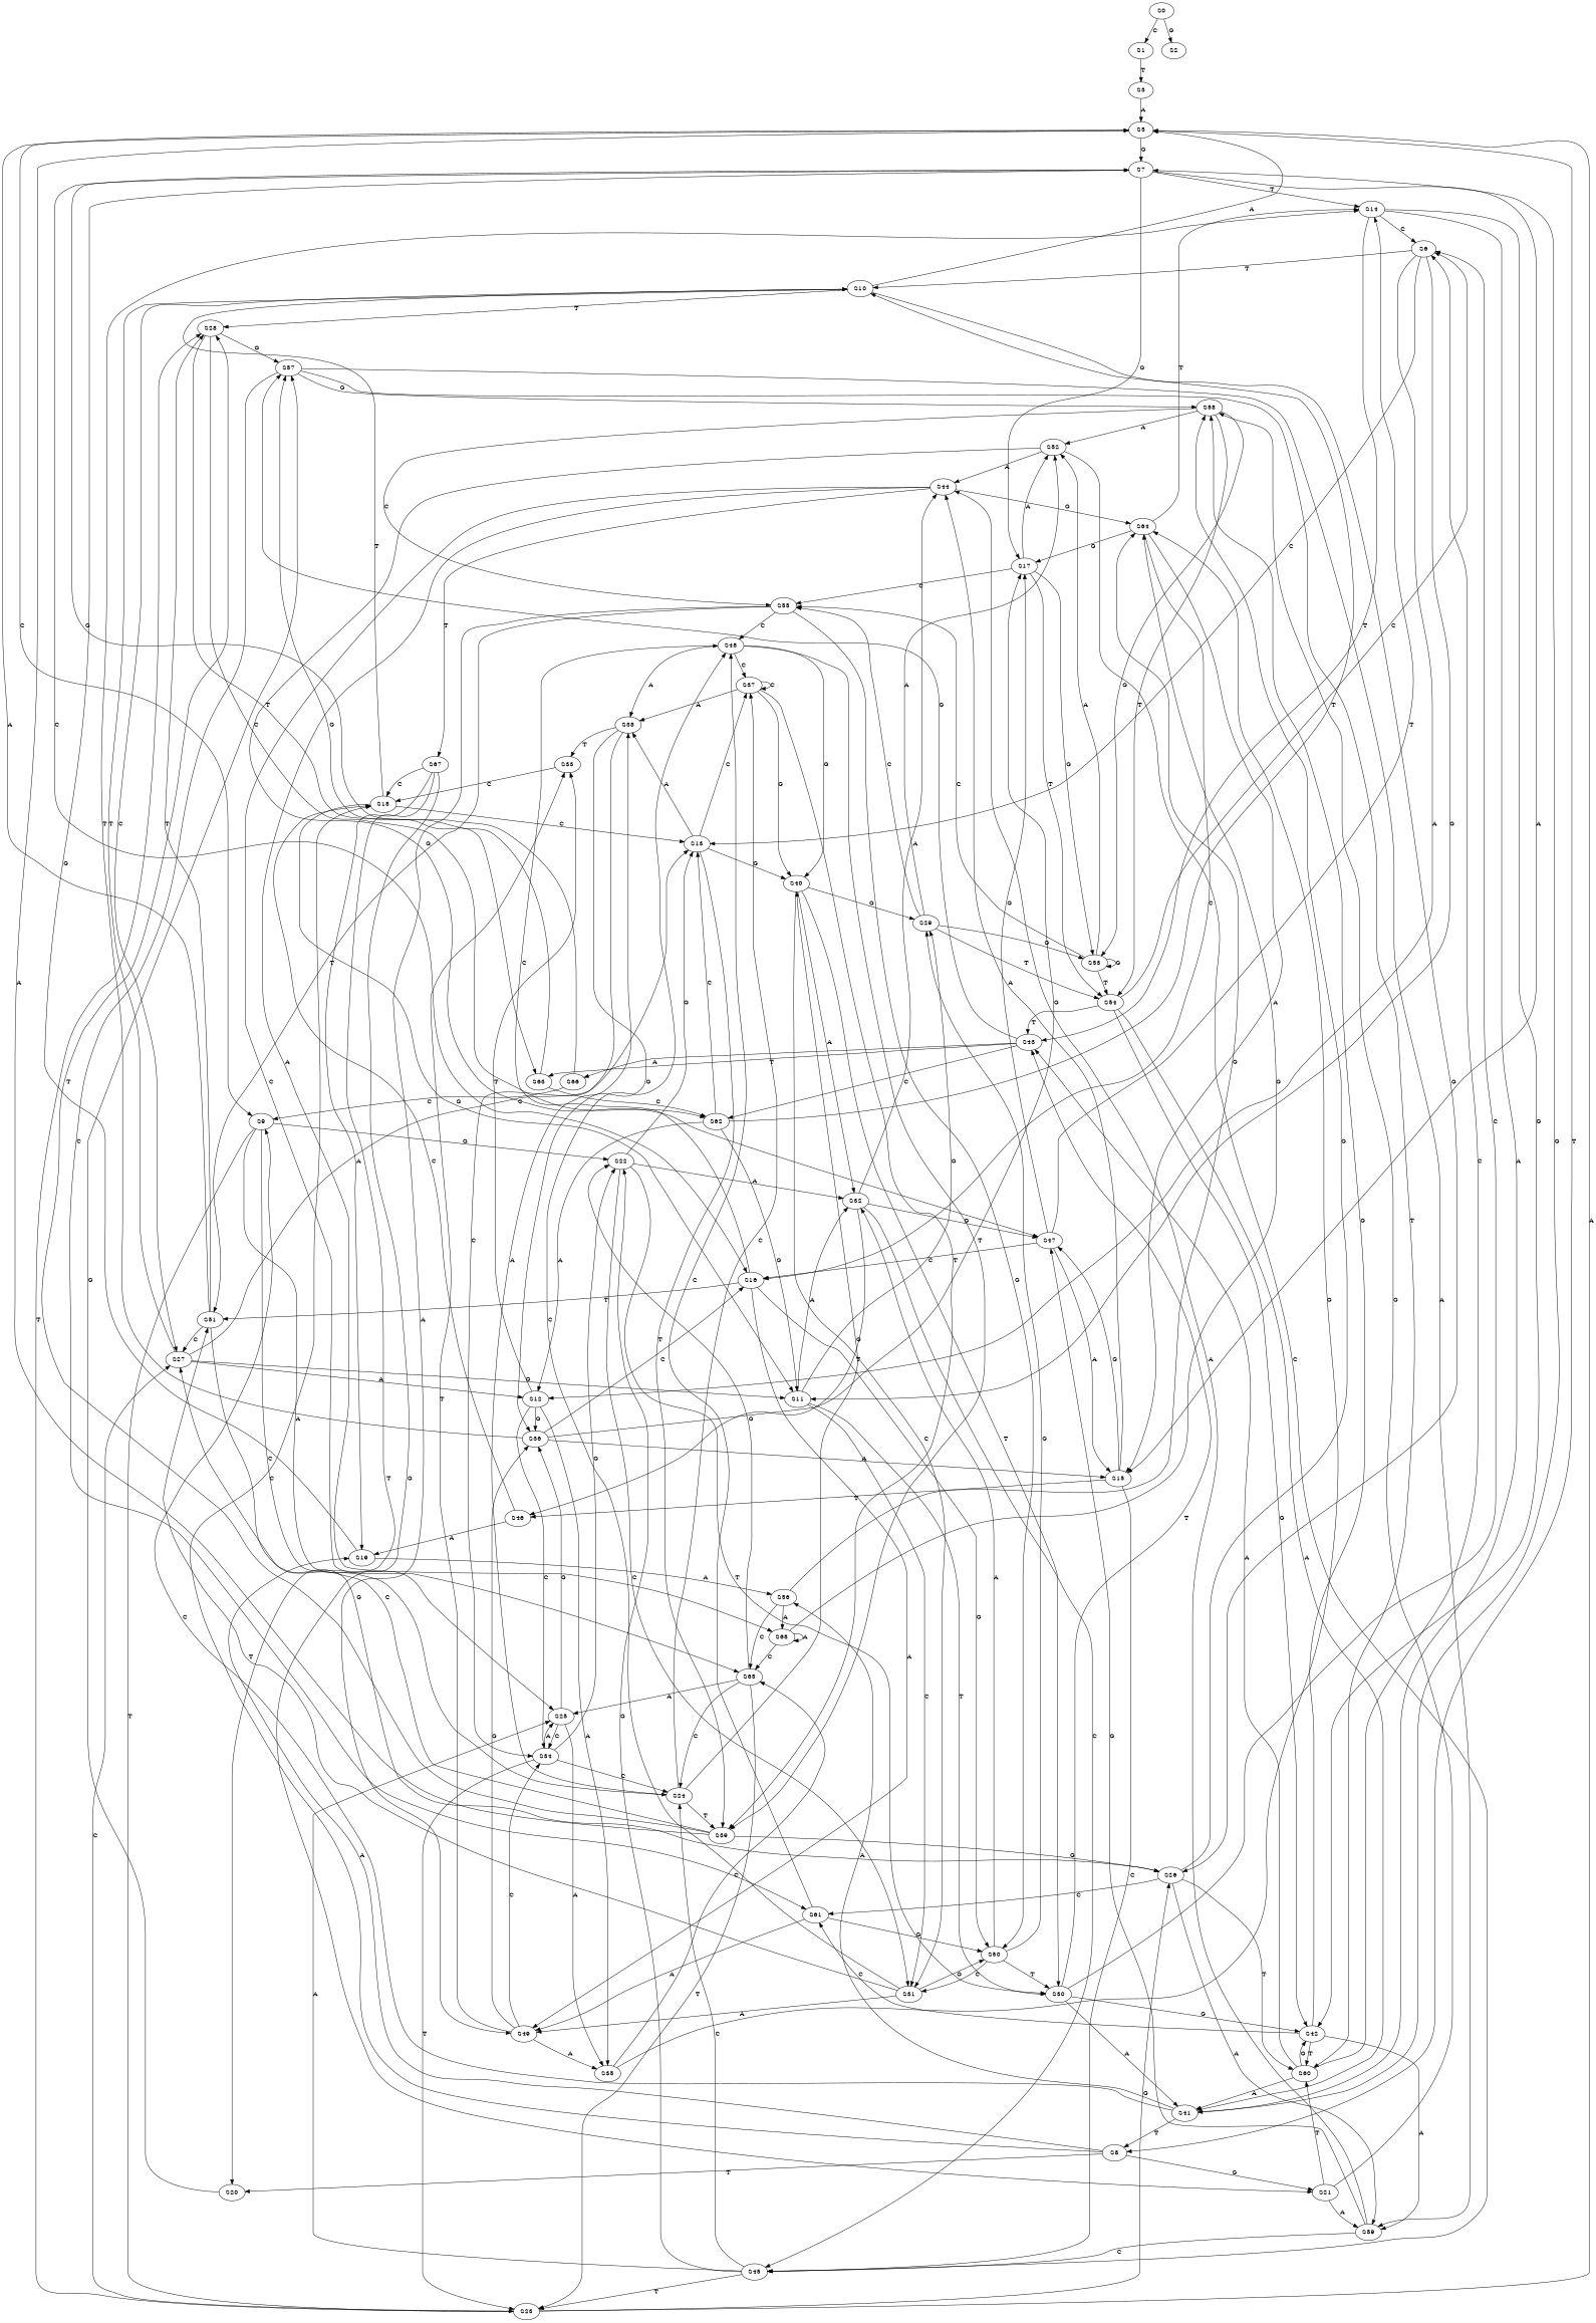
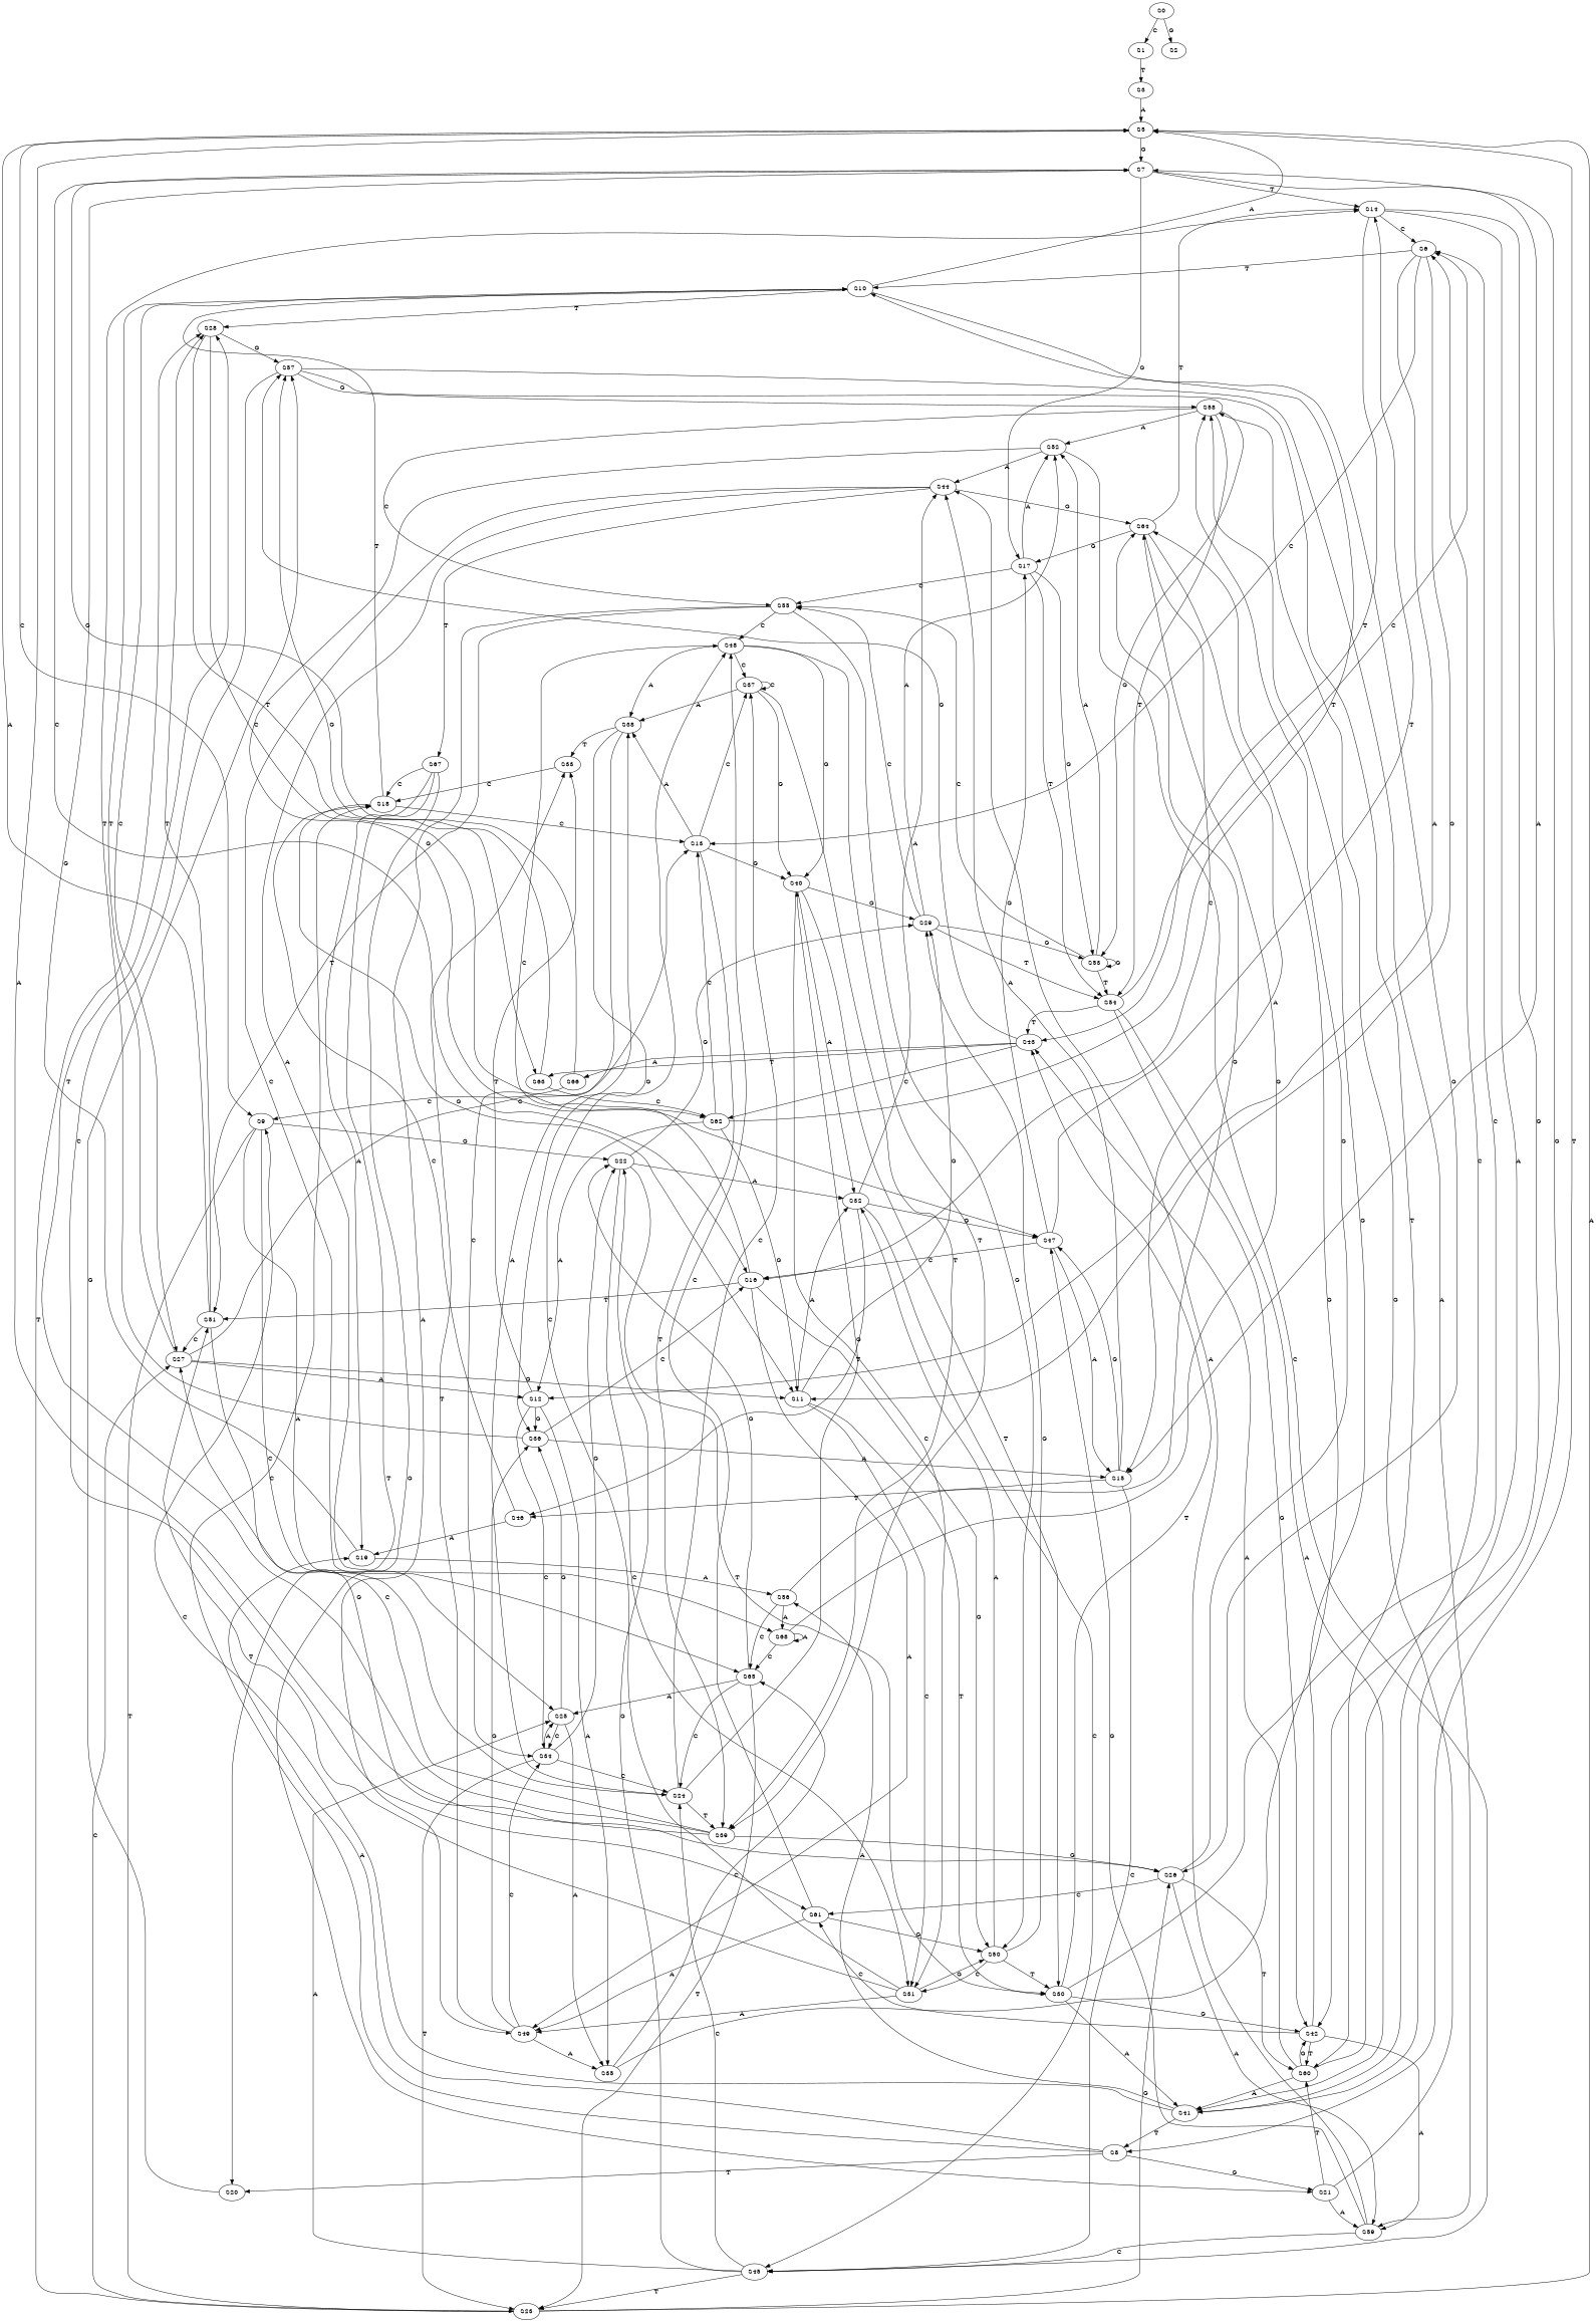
  strict digraph {
    S0
    S1
    S2
    S3
    S5
    S7
    S8
    S9
    S6
    S10
    S11
    S12
    S13
    S14
    S15
    S16
    S17
    S18
    S19
    S20
    S21
    S22
    S23
    S24
    S25
    S26
    S27
    S28
    S29
    S30
    S31
    S32
    S33
    S34
    S35
    S36
    S37
    S38
    S39
    S40
    S41
    S42
    S43
    S44
    S45
    S46
    S47
    S48
    S49
    S50
    S51
    S52
    S53
    S54
    S55
    S56
    S57
    S58
    S59
    S60
    S61
    S62
    S63
    S64
    S65
    S66
    S67
    S68
    S0 -> S1 [label=C]
    S0 -> S2 [label=G]
    S1 -> S3 [label=T]
    S3 -> S5 [label=A]
    S5 -> S7 [label=G]
    S5 -> S8 [label=T]
    S5 -> S9 [label=C]
    S7 -> S14 [label=T]
    S7 -> S15 [label=A]
    S7 -> S16 [label=C]
    S7 -> S17 [label=G]
    S8 -> S18 [label=C]
    S8 -> S19 [label=A]
    S8 -> S20 [label=T]
    S8 -> S21 [label=G]
    S9 -> S22 [label=G]
    S9 -> S23 [label=T]
    S9 -> S24 [label=C]
    S9 -> S25 [label=A]
    S6 -> S10 [label=T]
    S6 -> S11 [label=G]
    S6 -> S12 [label=A]
    S6 -> S13 [label=C]
    S10 -> S5 [label=A]
    S10 -> S26 [label=G]
    S10 -> S27 [label=C]
    S10 -> S28 [label=T]
    S11 -> S29 [label=G]
    S11 -> S30 [label=T]
    S11 -> S31 [label=C]
    S11 -> S32 [label=A]
    S12 -> S33 [label=T]
    S12 -> S34 [label=C]
    S12 -> S35 [label=A]
    S12 -> S36 [label=G]
    S13 -> S37 [label=C]
    S13 -> S38 [label=A]
    S13 -> S39 [label=T]
    S13 -> S40 [label=G]
    S14 -> S6 [label=C]
    S14 -> S41 [label=A]
    S14 -> S42 [label=G]
    S14 -> S43 [label=T]
    S15 -> S44 [label=A]
    S15 -> S45 [label=C]
    S15 -> S46 [label=T]
    S15 -> S47 [label=G]
    S16 -> S48 [label=C]
    S16 -> S49 [label=A]
    S16 -> S50 [label=G]
    S16 -> S51 [label=T]
    S17 -> S52 [label=A]
    S17 -> S53 [label=G]
    S17 -> S54 [label=T]
    S17 -> S55 [label=C]
    S18 -> S10 [label=T]
    S18 -> S11 [label=G]
    S18 -> S13 [label=C]
    S19 -> S7 [label=G]
    S19 -> S56 [label=A]
    S20 -> S57 [label=G]
    S21 -> S58 [label=G]
    S21 -> S59 [label=A]
    S21 -> S60 [label=T]
-   S22 -> S13 [label=G]
+   S22 -> S29 [label=G]
    S22 -> S30 [label=T]
    S22 -> S31 [label=C]
    S22 -> S32 [label=A]
    S23 -> S5 [label=A]
    S23 -> S26 [label=G]
    S23 -> S27 [label=C]
    S23 -> S28 [label=T]
    S24 -> S37 [label=C]
    S24 -> S38 [label=A]
    S24 -> S39 [label=T]
    S24 -> S40 [label=G]
    S25 -> S34 [label=C]
    S25 -> S35 [label=A]
    S25 -> S36 [label=G]
    S26 -> S58 [label=G]
    S26 -> S59 [label=A]
    S26 -> S60 [label=T]
    S26 -> S61 [label=C]
    S27 -> S10 [label=T]
    S27 -> S11 [label=G]
    S27 -> S12 [label=A]
    S27 -> S13 [label=C]
    S28 -> S57 [label=G]
    S28 -> S62 [label=C]
    S28 -> S63 [label=T]
    S29 -> S52 [label=A]
    S29 -> S53 [label=G]
    S29 -> S54 [label=T]
    S29 -> S55 [label=C]
    S30 -> S6 [label=C]
    S30 -> S41 [label=A]
    S30 -> S42 [label=G]
    S30 -> S43 [label=T]
    S31 -> S48 [label=C]
    S31 -> S49 [label=A]
    S31 -> S50 [label=G]
    S31 -> S51 [label=T]
    S32 -> S44 [label=A]
    S32 -> S45 [label=C]
    S32 -> S46 [label=T]
    S32 -> S47 [label=G]
    S33 -> S18 [label=C]
    S34 -> S22 [label=G]
    S34 -> S23 [label=T]
    S34 -> S24 [label=C]
    S34 -> S25 [label=A]
    S35 -> S64 [label=G]
    S35 -> S65 [label=C]
    S36 -> S14 [label=T]
    S36 -> S15 [label=A]
    S36 -> S16 [label=C]
-   S36 -> S17 [label=G]
    S37 -> S37 [label=C]
    S37 -> S38 [label=A]
    S37 -> S39 [label=T]
    S37 -> S40 [label=G]
    S38 -> S33 [label=T]
    S38 -> S34 [label=C]
    S38 -> S36 [label=G]
    S39 -> S5 [label=A]
    S39 -> S26 [label=G]
    S39 -> S27 [label=C]
    S39 -> S28 [label=T]
    S40 -> S29 [label=G]
    S40 -> S30 [label=T]
    S40 -> S31 [label=C]
    S40 -> S32 [label=A]
    S41 -> S7 [label=G]
    S41 -> S8 [label=T]
    S41 -> S9 [label=C]
    S41 -> S56 [label=A]
    S42 -> S58 [label=G]
    S42 -> S59 [label=A]
    S42 -> S60 [label=T]
    S42 -> S61 [label=C]
    S43 -> S57 [label=G]
    S43 -> S62 [label=C]
    S43 -> S63 [label=T]
    S43 -> S66 [label=A]
    S44 -> S64 [label=G]
    S44 -> S65 [label=C]
    S44 -> S67 [label=T]
    S44 -> S68 [label=A]
    S45 -> S22 [label=G]
    S45 -> S23 [label=T]
    S45 -> S24 [label=C]
    S45 -> S25 [label=A]
    S46 -> S18 [label=C]
    S46 -> S19 [label=A]
    S47 -> S14 [label=T]
    S47 -> S15 [label=A]
    S47 -> S16 [label=C]
    S47 -> S17 [label=G]
    S48 -> S37 [label=C]
    S48 -> S38 [label=A]
    S48 -> S39 [label=T]
    S48 -> S40 [label=G]
    S49 -> S33 [label=T]
    S49 -> S34 [label=C]
    S49 -> S35 [label=A]
    S49 -> S36 [label=G]
    S50 -> S29 [label=G]
    S50 -> S30 [label=T]
    S50 -> S31 [label=C]
    S50 -> S32 [label=A]
    S51 -> S5 [label=A]
    S51 -> S26 [label=G]
    S51 -> S27 [label=C]
    S51 -> S28 [label=T]
    S52 -> S44 [label=A]
    S52 -> S45 [label=C]
    S52 -> S47 [label=G]
    S53 -> S52 [label=A]
    S53 -> S53 [label=G]
    S53 -> S54 [label=T]
    S53 -> S55 [label=C]
    S54 -> S6 [label=C]
    S54 -> S41 [label=A]
    S54 -> S42 [label=G]
    S54 -> S43 [label=T]
    S55 -> S48 [label=C]
    S55 -> S49 [label=A]
    S55 -> S50 [label=G]
    S55 -> S51 [label=T]
    S56 -> S64 [label=G]
    S56 -> S65 [label=C]
    S56 -> S68 [label=A]
    S57 -> S58 [label=G]
    S57 -> S59 [label=A]
    S57 -> S60 [label=T]
    S57 -> S61 [label=C]
    S58 -> S52 [label=A]
    S58 -> S53 [label=G]
    S58 -> S54 [label=T]
    S58 -> S55 [label=C]
    S59 -> S44 [label=A]
    S59 -> S45 [label=C]
    S59 -> S47 [label=G]
    S60 -> S6 [label=C]
    S60 -> S41 [label=A]
    S60 -> S42 [label=G]
    S60 -> S43 [label=A]
    S61 -> S48 [label=C]
    S61 -> S49 [label=A]
    S61 -> S50 [label=G]
    S62 -> S10 [label=T]
    S62 -> S11 [label=G]
    S62 -> S12 [label=A]
    S62 -> S13 [label=C]
    S63 -> S57 [label=G]
    S63 -> S62 [label=C]
    S64 -> S14 [label=T]
    S64 -> S15 [label=A]
    S64 -> S16 [label=C]
    S64 -> S17 [label=G]
    S65 -> S22 [label=G]
    S65 -> S23 [label=T]
    S65 -> S24 [label=C]
    S65 -> S25 [label=A]
    S66 -> S7 [label=G]
    S66 -> S9 [label=C]
    S67 -> S18 [label=C]
    S67 -> S19 [label=A]
    S67 -> S20 [label=T]
    S67 -> S21 [label=G]
    S68 -> S64 [label=G]
    S68 -> S65 [label=C]
    S68 -> S68 [label=A]
  }
